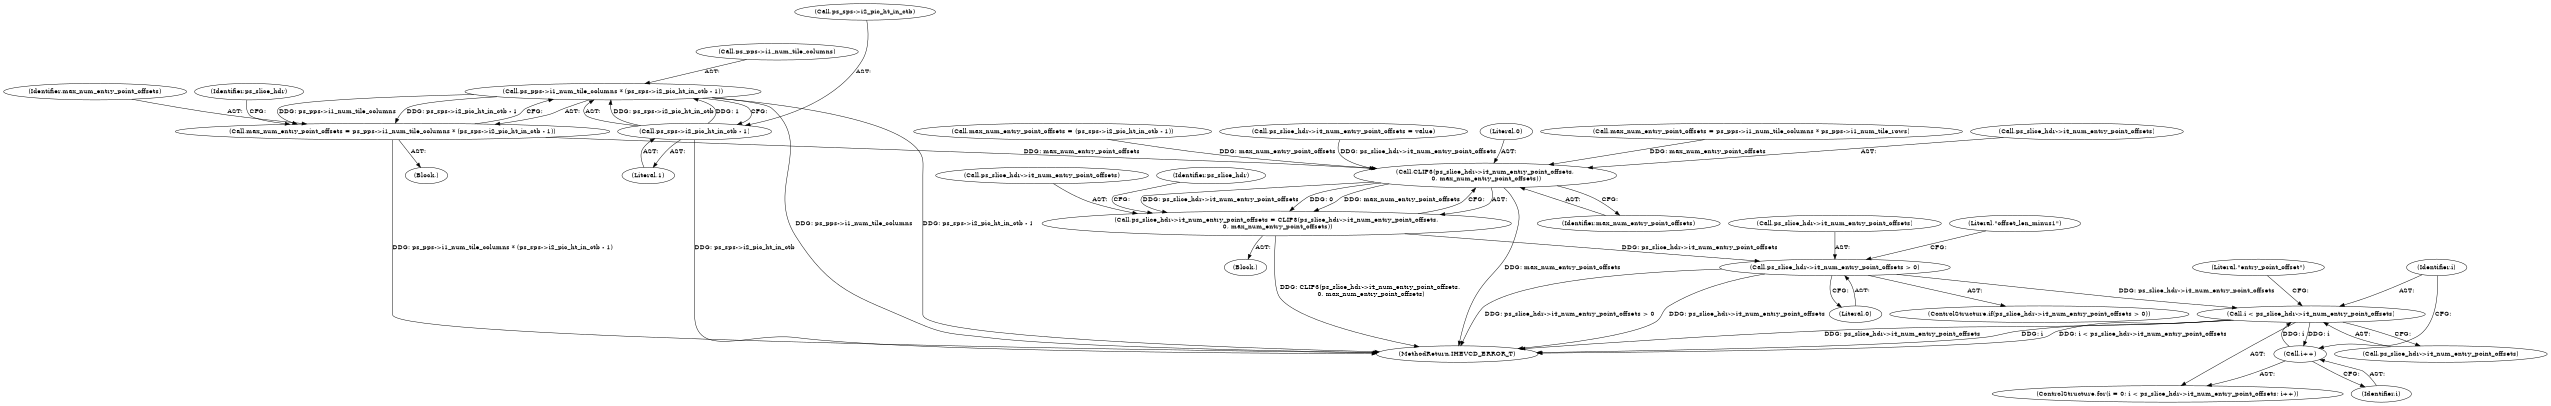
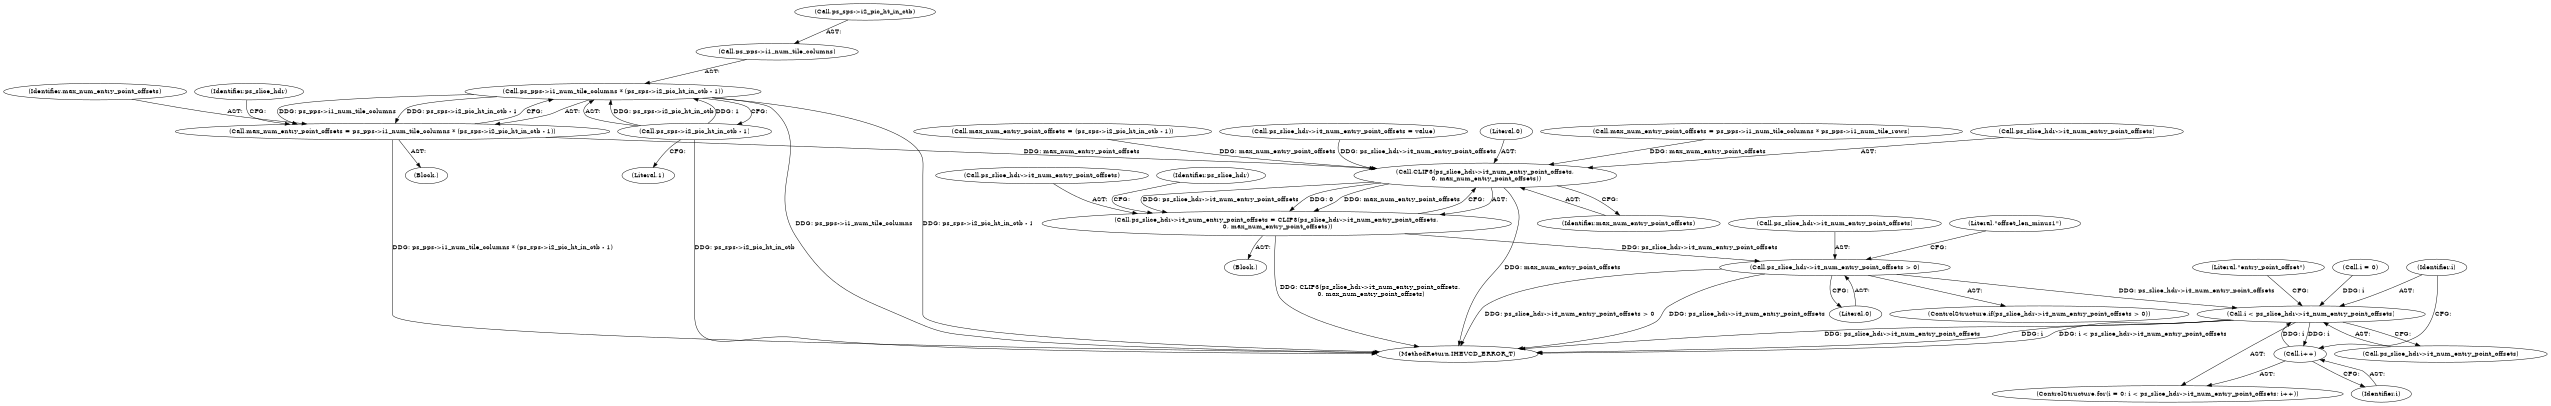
  digraph {
    n1 [label="(Call,ps_pps->i1_num_tile_columns * (ps_sps->i2_pic_ht_in_ctb - 1))"]
    n2 [label="(Call,ps_sps->i2_pic_ht_in_ctb - 1)"]
    n3 [label="(Call,max_num_entry_point_offsets = ps_pps->i1_num_tile_columns * (ps_sps->i2_pic_ht_in_ctb - 1))"]
    n4 [label="(MethodReturn,IHEVCD_ERROR_T)"]
    n5 [label="(Literal,1)"]
    n6 [label="(Call,CLIP3(ps_slice_hdr->i4_num_entry_point_offsets,\n 0, max_num_entry_point_offsets))"]
    n7 [label="(Block,)"]
    n8 [label="(Call,ps_slice_hdr->i4_num_entry_point_offsets = CLIP3(ps_slice_hdr->i4_num_entry_point_offsets,\n 0, max_num_entry_point_offsets))"]
    n9 [label="(Identifier,max_num_entry_point_offsets)"]
    n10 [label="(Call,ps_slice_hdr->i4_num_entry_point_offsets > 0)"]
    n11 [label="(Block,)"]
    n12 [label="(Call,i < ps_slice_hdr->i4_num_entry_point_offsets)"]
    n13 [label="(Literal,0)"]
    n14 [label="(ControlStructure,if(ps_slice_hdr->i4_num_entry_point_offsets > 0))"]
    n15 [label="(Call,i++)"]
    n16 [label="(Call,ps_slice_hdr->i4_num_entry_point_offsets)"]
    n17 [label="(ControlStructure,for(i = 0; i < ps_slice_hdr->i4_num_entry_point_offsets; i++))"]
    n18 [label="(Identifier,i)"]
    n19 [label="(Call,ps_sps->i2_pic_ht_in_ctb)"]
    n20 [label="(Call,max_num_entry_point_offsets = (ps_sps->i2_pic_ht_in_ctb - 1))"]
    n21 [label="(Call,ps_slice_hdr->i4_num_entry_point_offsets = value)"]
    n22 [label="(Literal,0)"]
    n23 [label="(Literal,\"offset_len_minus1\")"]
    n24 [label="(Call,ps_slice_hdr->i4_num_entry_point_offsets)"]
    n25 [label="(Call,ps_slice_hdr->i4_num_entry_point_offsets)"]
    n26 [label="(Call,ps_pps->i1_num_tile_columns)"]
    n27 [label="(Identifier,ps_slice_hdr)"]
    n28 [label="(Identifier,ps_slice_hdr)"]
    n29 [label="(Identifier,i)"]
    n30 [label="(Identifier,max_num_entry_point_offsets)"]
    n31 [label="(Call,max_num_entry_point_offsets = ps_pps->i1_num_tile_columns * ps_pps->i1_num_tile_rows)"]
+   n32 [label="(Call,i = 0)"]
    n33 [label="(Call,ps_slice_hdr->i4_num_entry_point_offsets)"]
    n34 [label="(Literal,\"entry_point_offset\")"]
    n1 -> n2 [label="CFG: "]
    n1 -> n3 [label="AST: "]
    n1 -> n3 [label="DDG: ps_pps->i1_num_tile_columns"]
    n1 -> n3 [label="DDG: ps_sps->i2_pic_ht_in_ctb - 1"]
    n1 -> n4 [label="DDG: ps_sps->i2_pic_ht_in_ctb - 1"]
    n1 -> n4 [label="DDG: ps_pps->i1_num_tile_columns"]
    n2 -> n1 [label="AST: "]
    n2 -> n1 [label="DDG: ps_sps->i2_pic_ht_in_ctb"]
    n2 -> n1 [label="DDG: 1"]
    n2 -> n4 [label="DDG: ps_sps->i2_pic_ht_in_ctb"]
-   n2 -> n5 [label="AST: "]
+   n2 -> n5 [label="CFG: "]
    n3 -> n1 [label="CFG: "]
    n3 -> n4 [label="DDG: ps_pps->i1_num_tile_columns * (ps_sps->i2_pic_ht_in_ctb - 1)"]
    n3 -> n6 [label="DDG: max_num_entry_point_offsets"]
    n3 -> n7 [label="AST: "]
-   n5 -> n2 [label="AST: "]
    n6 -> n4 [label="DDG: max_num_entry_point_offsets"]
    n6 -> n8 [label="AST: "]
    n6 -> n8 [label="DDG: ps_slice_hdr->i4_num_entry_point_offsets"]
    n6 -> n8 [label="DDG: 0"]
    n6 -> n8 [label="DDG: max_num_entry_point_offsets"]
    n6 -> n9 [label="CFG: "]
    n8 -> n4 [label="DDG: CLIP3(ps_slice_hdr->i4_num_entry_point_offsets,\n 0, max_num_entry_point_offsets)"]
    n8 -> n6 [label="CFG: "]
    n8 -> n10 [label="DDG: ps_slice_hdr->i4_num_entry_point_offsets"]
    n8 -> n11 [label="AST: "]
    n9 -> n6 [label="AST: "]
    n10 -> n4 [label="DDG: ps_slice_hdr->i4_num_entry_point_offsets > 0"]
    n10 -> n4 [label="DDG: ps_slice_hdr->i4_num_entry_point_offsets"]
    n10 -> n12 [label="DDG: ps_slice_hdr->i4_num_entry_point_offsets"]
    n10 -> n13 [label="CFG: "]
    n10 -> n14 [label="AST: "]
    n12 -> n4 [label="DDG: i"]
    n12 -> n4 [label="DDG: i < ps_slice_hdr->i4_num_entry_point_offsets"]
    n12 -> n4 [label="DDG: ps_slice_hdr->i4_num_entry_point_offsets"]
    n12 -> n15 [label="DDG: i"]
    n12 -> n16 [label="CFG: "]
    n12 -> n17 [label="AST: "]
    n13 -> n10 [label="AST: "]
    n15 -> n12 [label="DDG: i"]
    n15 -> n17 [label="AST: "]
    n15 -> n18 [label="CFG: "]
    n16 -> n12 [label="AST: "]
    n18 -> n15 [label="AST: "]
-   n19 -> n2 [label="AST: "]
+   n19 -> n26 [label="AST: "]
    n20 -> n6 [label="DDG: max_num_entry_point_offsets"]
    n21 -> n6 [label="DDG: ps_slice_hdr->i4_num_entry_point_offsets"]
    n22 -> n6 [label="AST: "]
    n23 -> n10 [label="CFG: "]
    n24 -> n10 [label="AST: "]
    n25 -> n8 [label="AST: "]
    n26 -> n1 [label="AST: "]
    n27 -> n3 [label="CFG: "]
    n28 -> n8 [label="CFG: "]
    n29 -> n12 [label="AST: "]
    n29 -> n15 [label="CFG: "]
    n30 -> n3 [label="AST: "]
    n31 -> n6 [label="DDG: max_num_entry_point_offsets"]
+   n32 -> n12 [label="DDG: i"]
    n33 -> n6 [label="AST: "]
    n34 -> n12 [label="CFG: "]
  }
